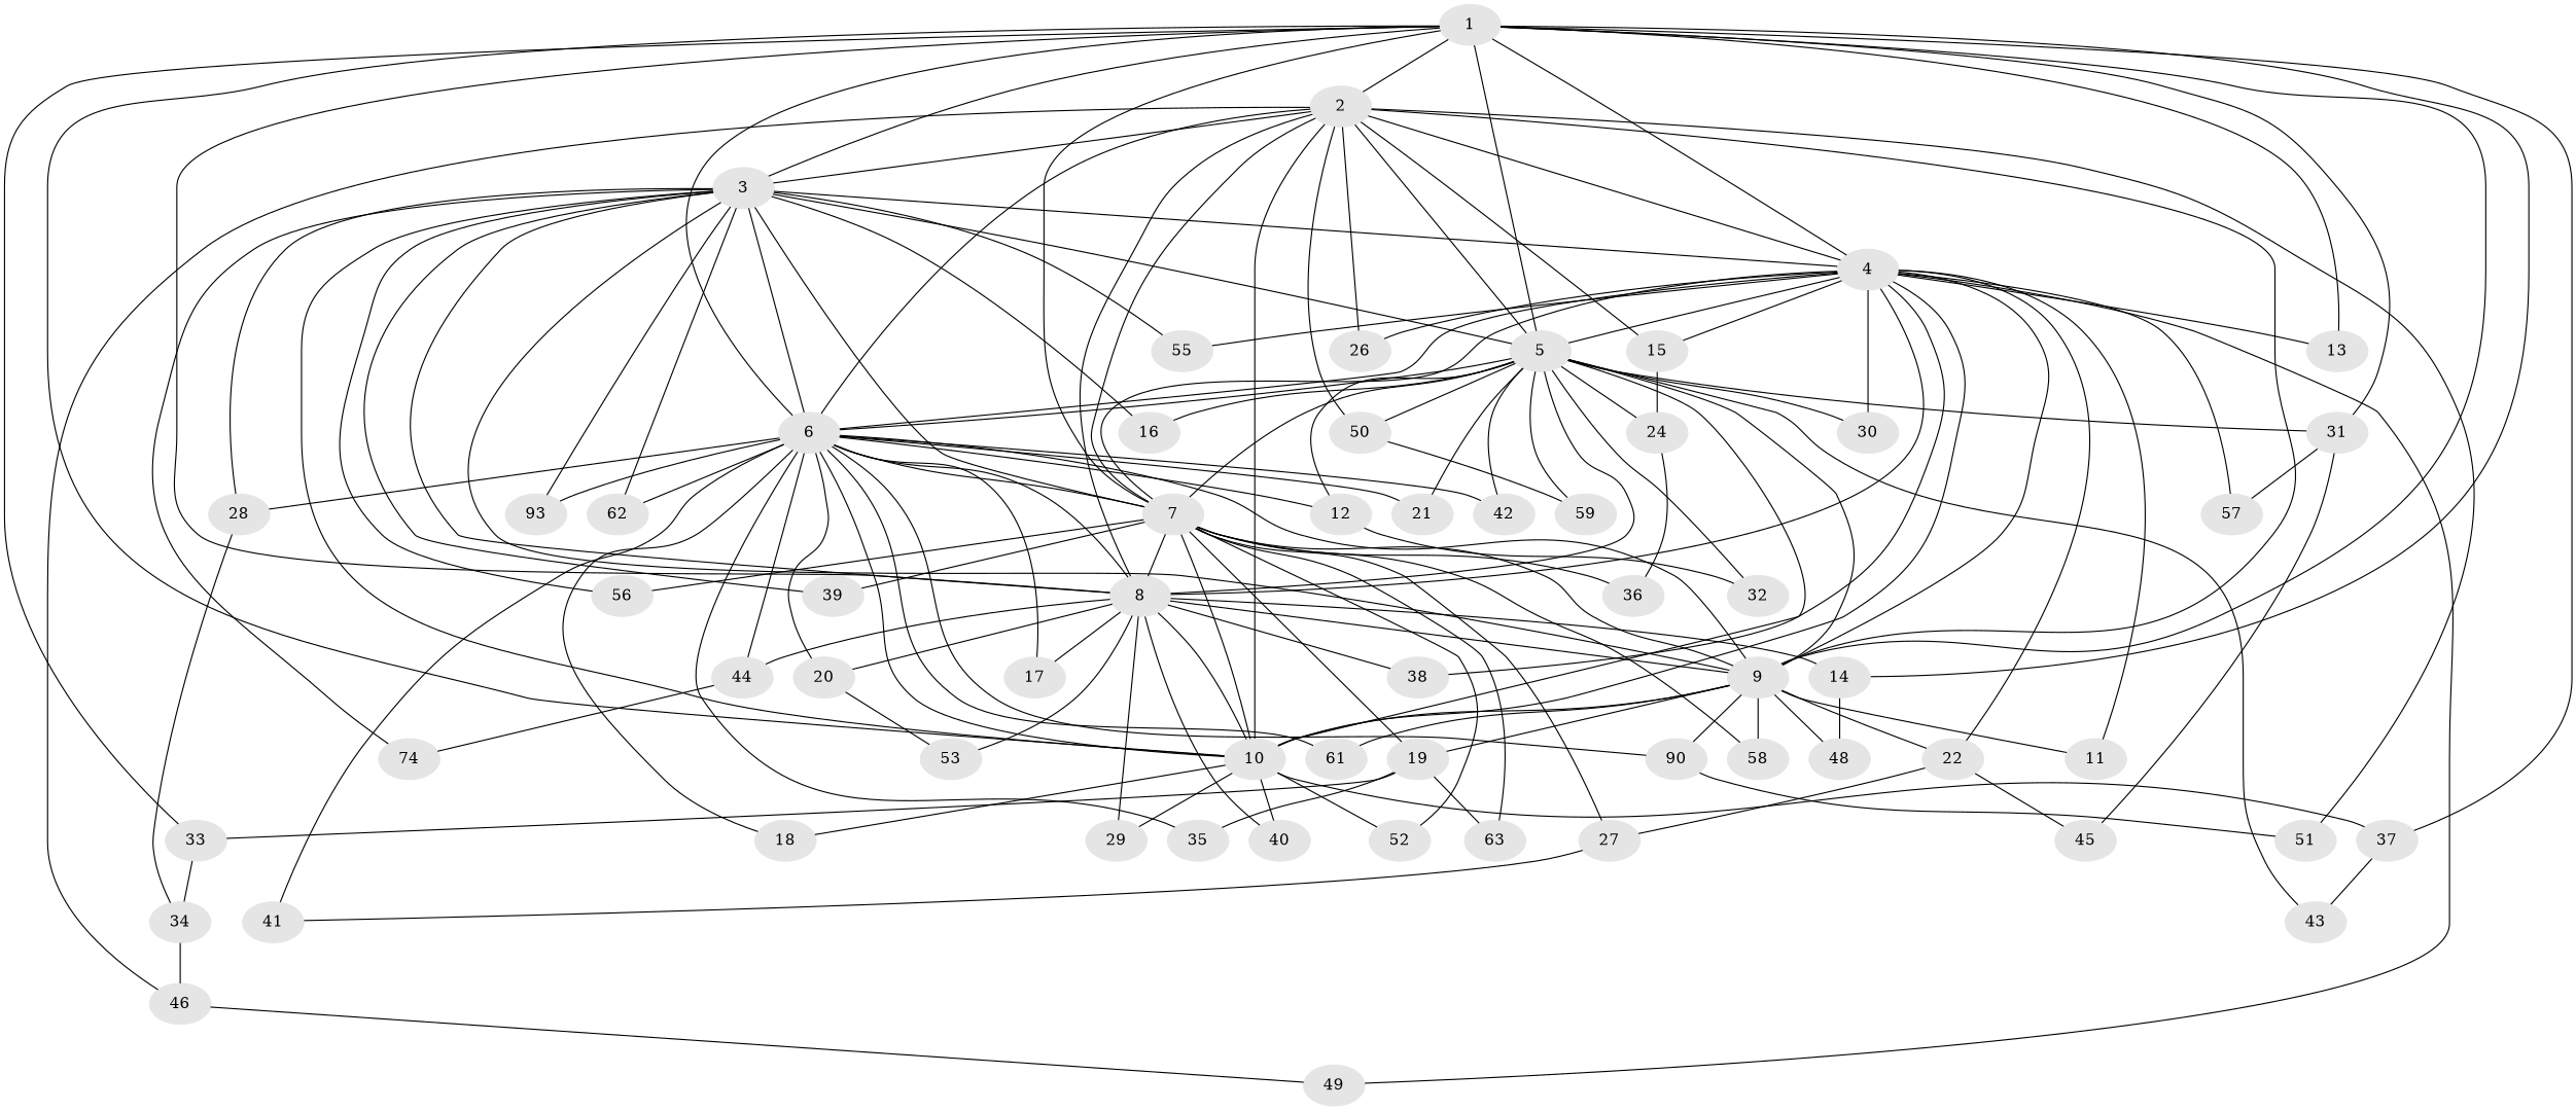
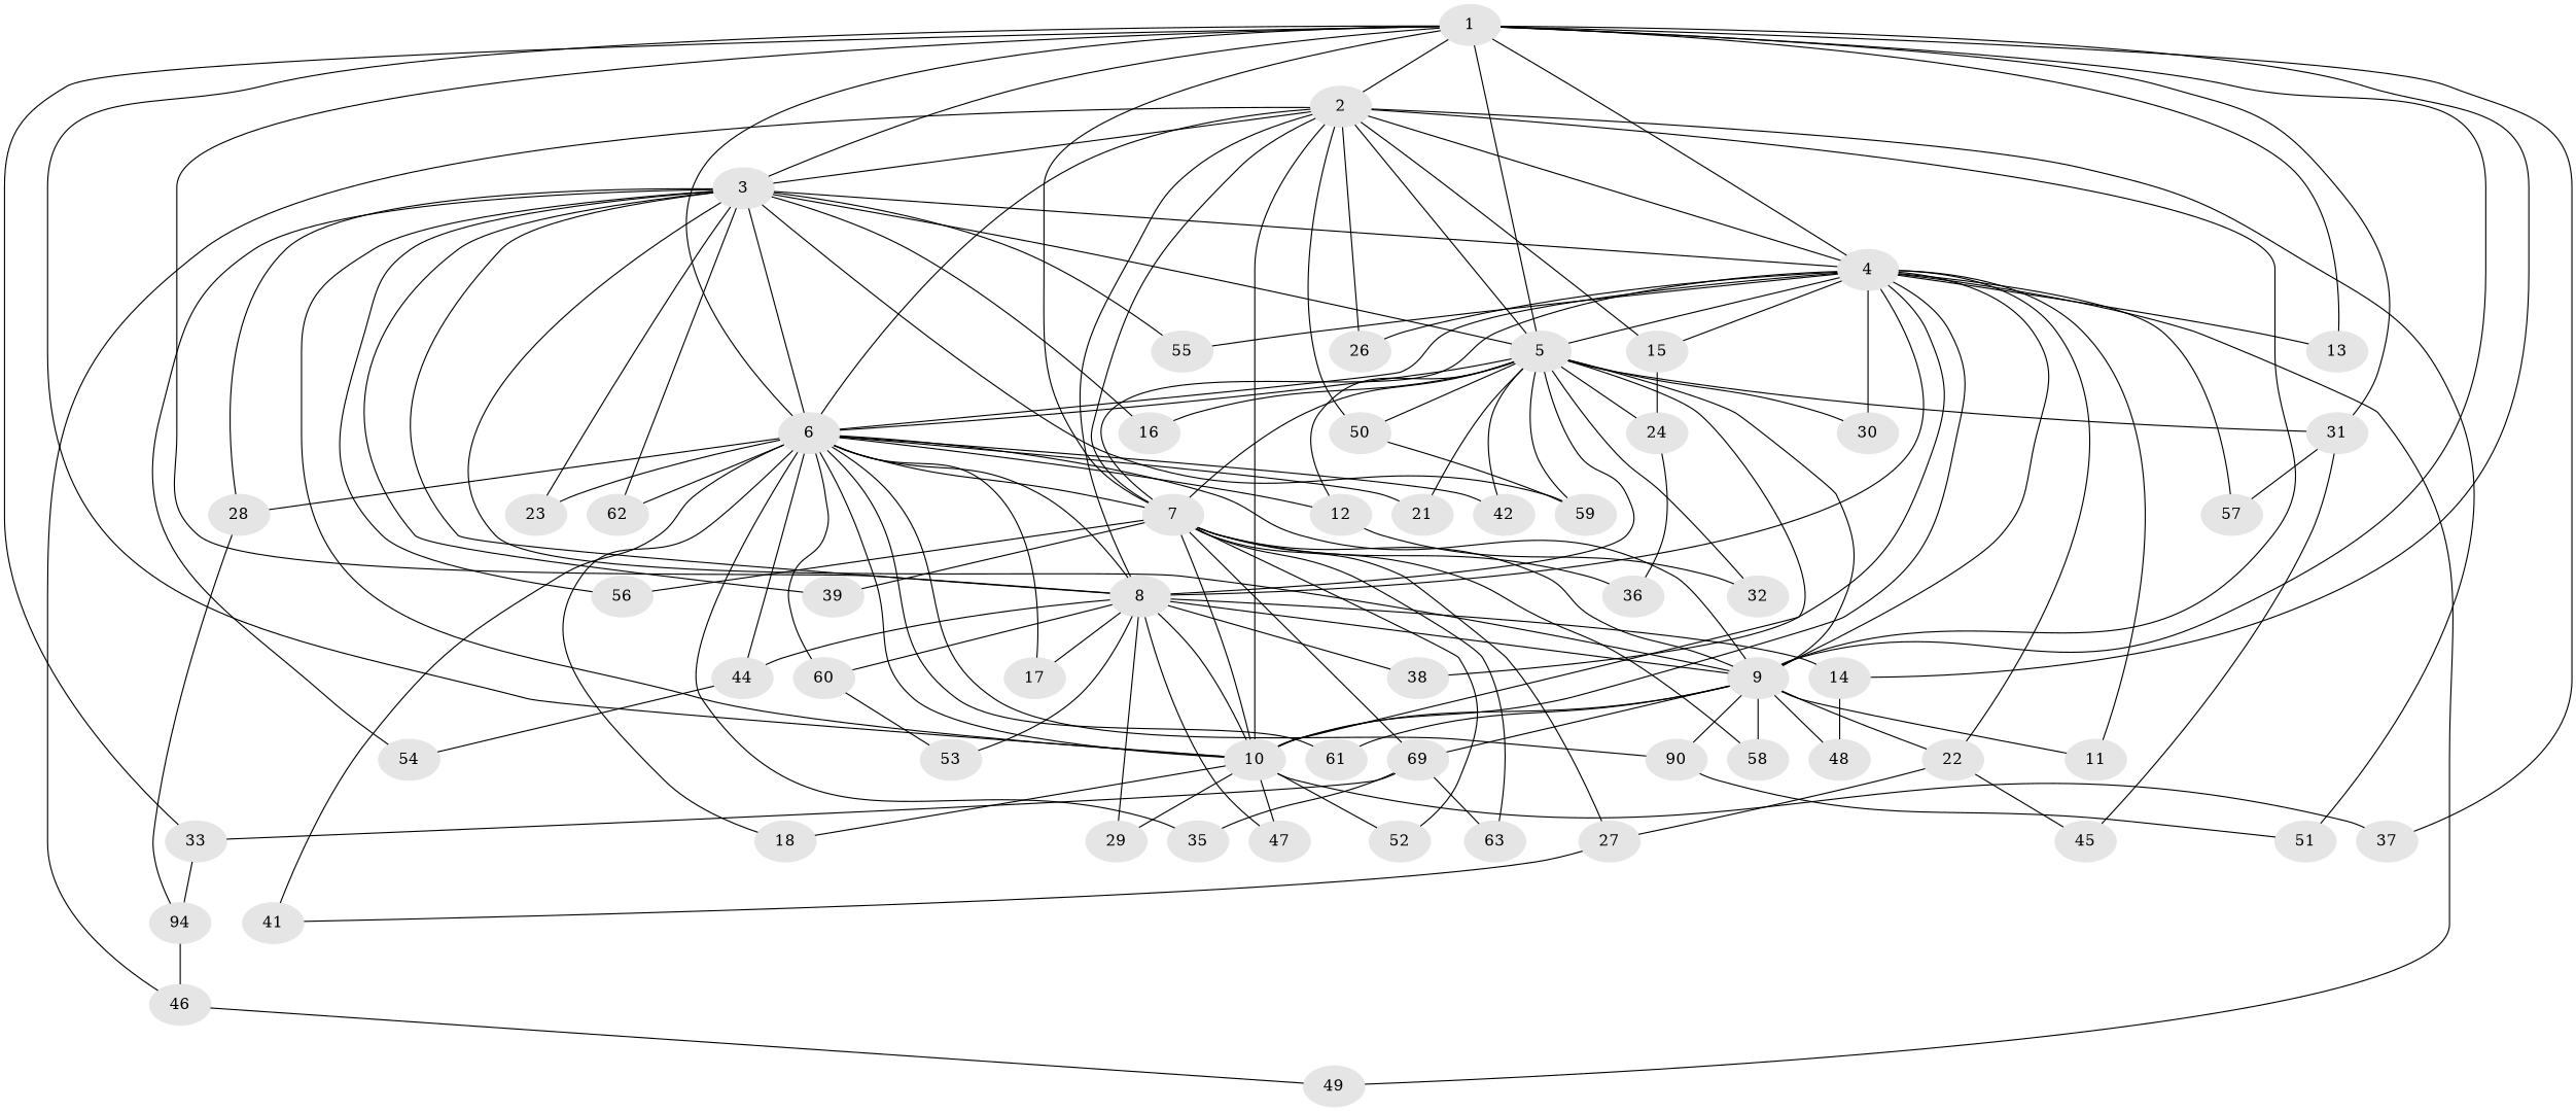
  graph {
    node [color=gray90 style=filled]
    1
    2
    3
    4
    5
    6
    7
    8
    9
    10
    13
    14
    31
    33
    37
    15
    26
    46
    50
    51
    16
-   23 [label=93]
+   23
    28
    39
-   54 [label=74]
+   54
    55
    56
    62
    11
    22
    30
    38
    49
    57
    12
    21
    24
    32
    42
-   43
    59
    17
    18
-   20
+   20 [label=60]
    35
    n46 [label=90]
    41
    44
    61
-   19
+   19 [label=69]
    27
    36
    52
    58
    63
    29
-   47 [label=40]
+   47
    53
    48
    45
-   34
+   34 [label=94]
    1 -- 2
    1 -- 3
    1 -- 4
    1 -- 5
    1 -- 6
    1 -- 7
    1 -- 8
    1 -- 9
    1 -- 10
    1 -- 13
    1 -- 14
    1 -- 31
    1 -- 33
    1 -- 37
    2 -- 3
    2 -- 4
    2 -- 5
    2 -- 6
    2 -- 7
    2 -- 8
    2 -- 9
    2 -- 10
    2 -- 15
    2 -- 26
    2 -- 46
    2 -- 50
    2 -- 51
    3 -- 4
    3 -- 5
    3 -- 6
-   3 -- 7
+   3 -- 59
    3 -- 8
    3 -- 9
    3 -- 10
    3 -- 16
    3 -- 23
    3 -- 28
    3 -- 39
    3 -- 54
    3 -- 55
    3 -- 56
    3 -- 62
    4 -- 5
    4 -- 6
    4 -- 7
    4 -- 8
    4 -- 9
    4 -- 10
    4 -- 13
    4 -- 15
    4 -- 26
    4 -- 55
    4 -- 11
    4 -- 22
    4 -- 30
    4 -- 38
    4 -- 49
    4 -- 57
    5 -- 6
    5 -- 7
    5 -- 8
    5 -- 9
    5 -- 10
    5 -- 31
    5 -- 50
    5 -- 16
    5 -- 30
    5 -- 12
    5 -- 21
    5 -- 24
    5 -- 32
    5 -- 42
-   5 -- 43
    5 -- 59
    6 -- 7
    6 -- 8
    6 -- 9
    6 -- 10
    6 -- 23
    6 -- 28
    6 -- 62
    6 -- 12
    6 -- 21
    6 -- 42
    6 -- 17
    6 -- 18
    6 -- 20
    6 -- 35
    6 -- n46
    6 -- 41
    6 -- 44
    6 -- 61
-   7 -- 8
    7 -- 9
    7 -- 10
    7 -- 39
    7 -- 56
    7 -- 19
    7 -- 27
    7 -- 36
    7 -- 52
    7 -- 58
    7 -- 63
    8 -- 9
    8 -- 10
    8 -- 14
    8 -- 38
    8 -- 17
    8 -- 20
    8 -- 44
    8 -- 29
    8 -- 47
    8 -- 53
    9 -- 10
    9 -- 11
    9 -- 22
    9 -- n46
    9 -- 61
    9 -- 19
    9 -- 58
    9 -- 48
    10 -- 37
    10 -- 18
    10 -- 52
    10 -- 29
    10 -- 47
    14 -- 48
    31 -- 57
    31 -- 45
    33 -- 34
-   37 -- 43
    15 -- 24
    46 -- 49
    50 -- 59
    28 -- 34
    22 -- 27
    22 -- 45
    12 -- 32
    24 -- 36
    20 -- 53
    n46 -- 51
    44 -- 54
    19 -- 33
    19 -- 35
    19 -- 63
    27 -- 41
    34 -- 46
  }
